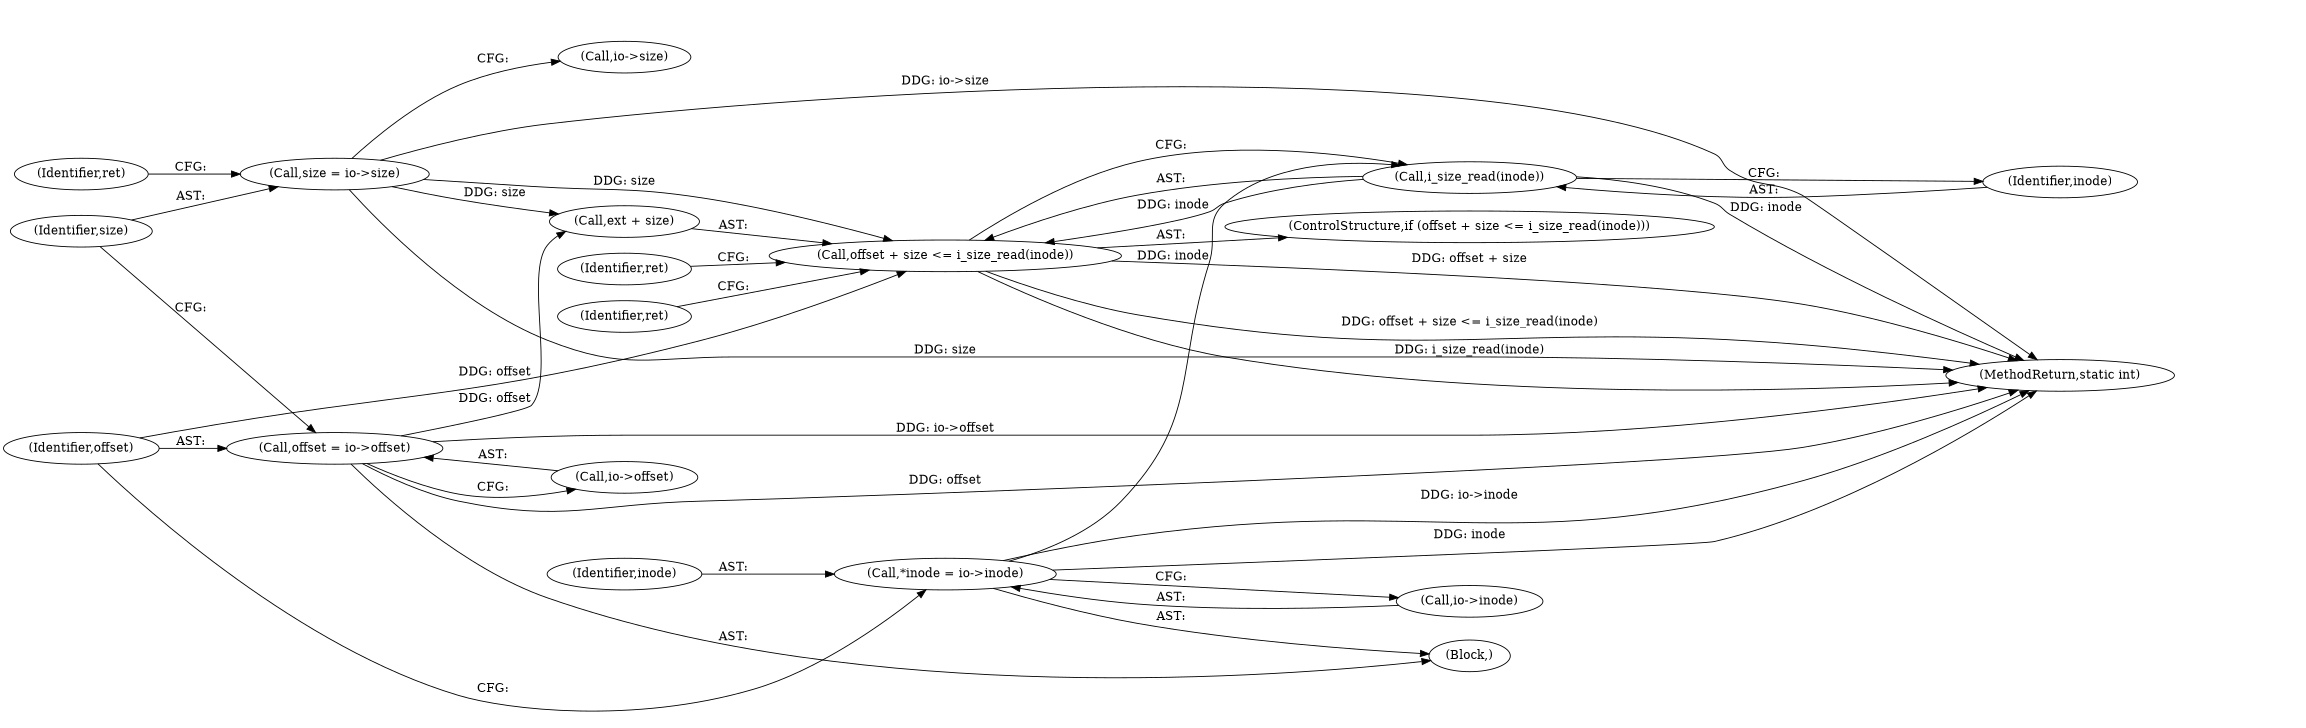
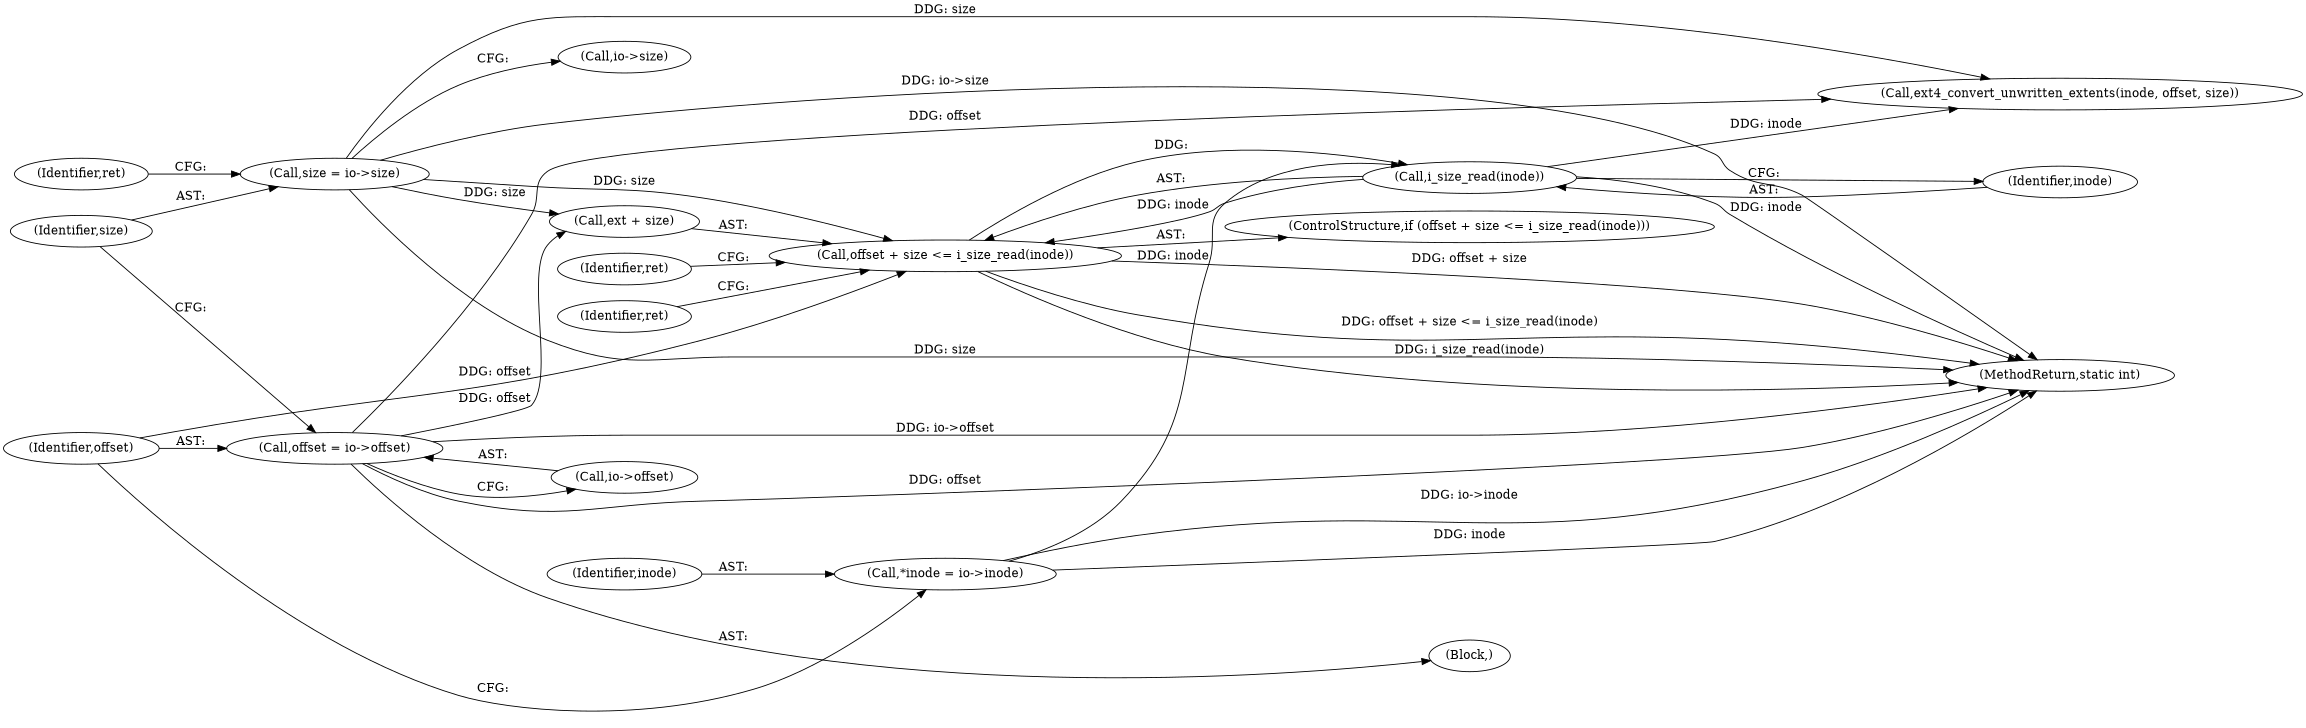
  digraph {
    rankdir=LR
    n1 [label="(Call,offset + size <= i_size_read(inode))"]
    n2 [label="(Call,i_size_read(inode))"]
    n3 [label="(MethodReturn,static int)"]
    n4 [label="(ControlStructure,if (offset + size <= i_size_read(inode)))"]
+   n5 [label="(Call,ext4_convert_unwritten_extents(inode, offset, size))"]
    n6 [label="(Identifier,inode)"]
    n7 [label="(Call,offset = io->offset)"]
    n8 [label="(Block,)"]
    n9 [label="(Call,io->offset)"]
    n10 [label="(Call,ext + size)"]
    n11 [label="(Call,size = io->size)"]
    n12 [label="(Call,io->size)"]
    n13 [label="(Call,*inode = io->inode)"]
-   n14 [label="(Call,io->inode)"]
    n15 [label="(Identifier,ret)"]
    n16 [label="(Identifier,inode)"]
    n17 [label="(Identifier,size)"]
    n18 [label="(Identifier,offset)"]
    n19 [label="(Identifier,ret)"]
    n20 [label="(Identifier,ret)"]
-   n1 -> n2 [label="CFG: "]
+   n1 -> n2 [label="DDG: "]
    n1 -> n3 [label="DDG: offset + size"]
    n1 -> n3 [label="DDG: offset + size <= i_size_read(inode)"]
    n1 -> n3 [label="DDG: i_size_read(inode)"]
    n1 -> n4 [label="AST: "]
    n2 -> n1 [label="AST: "]
    n2 -> n1 [label="DDG: inode"]
    n2 -> n3 [label="DDG: inode"]
+   n2 -> n5 [label="DDG: inode"]
    n2 -> n6 [label="CFG: "]
    n6 -> n2 [label="AST: "]
    n7 -> n3 [label="DDG: offset"]
    n7 -> n3 [label="DDG: io->offset"]
+   n7 -> n5 [label="DDG: offset"]
    n7 -> n8 [label="AST: "]
    n7 -> n9 [label="CFG: "]
    n7 -> n10 [label="DDG: offset"]
    n9 -> n7 [label="AST: "]
    n10 -> n1 [label="AST: "]
    n11 -> n1 [label="DDG: size"]
    n11 -> n3 [label="DDG: size"]
    n11 -> n3 [label="DDG: io->size"]
+   n11 -> n5 [label="DDG: size"]
    n11 -> n10 [label="DDG: size"]
    n11 -> n12 [label="CFG: "]
    n13 -> n2 [label="DDG: inode"]
    n13 -> n3 [label="DDG: io->inode"]
    n13 -> n3 [label="DDG: inode"]
-   n13 -> n8 [label="AST: "]
-   n13 -> n14 [label="CFG: "]
-   n14 -> n13 [label="AST: "]
    n15 -> n1 [label="CFG: "]
    n16 -> n13 [label="AST: "]
    n17 -> n7 [label="CFG: "]
    n17 -> n11 [label="AST: "]
    n18 -> n1 [label="DDG: offset"]
    n18 -> n7 [label="AST: "]
    n18 -> n13 [label="CFG: "]
    n19 -> n1 [label="CFG: "]
    n20 -> n11 [label="CFG: "]
  }
